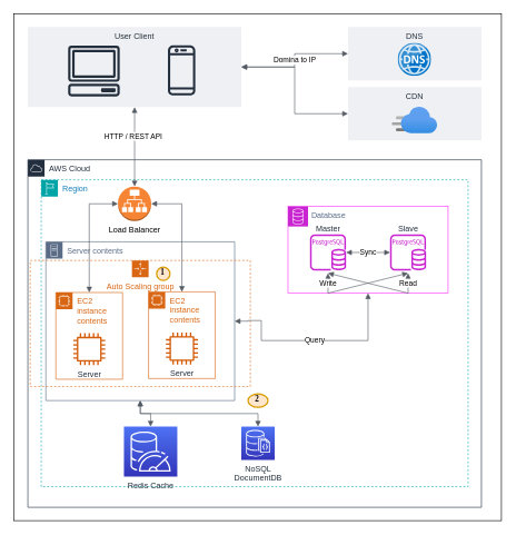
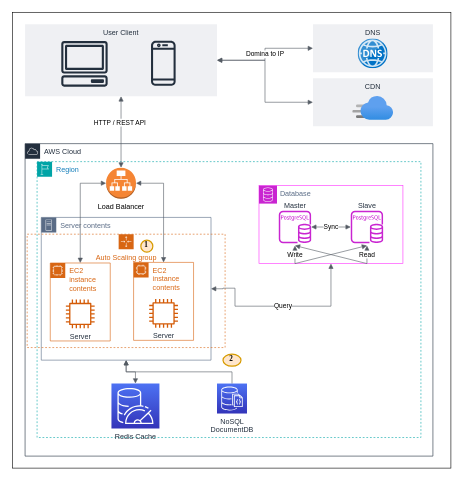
  <mxCell id="0" />
  <mxCell id="1" parent="0" />
  <mxCell id="2" value="Server contents" style="points=[[0,0],[0.25,0],[0.5,0],[0.75,0],[1,0],[1,0.25],[1,0.5],[1,0.75],[1,1],[0.75,1],[0.5,1],[0.25,1],[0,1],[0,0.75],[0,0.5],[0,0.25]];outlineConnect=0;gradientColor=none;html=1;whiteSpace=wrap;fontSize=12;fontStyle=0;container=1;pointerEvents=0;collapsible=0;recursiveResize=0;shape=mxgraph.aws4.group;grIcon=mxgraph.aws4.group_on_premise;strokeColor=#5A6C86;fillColor=none;verticalAlign=top;align=left;spacingLeft=30;fontColor=#5A6C86;dashed=0;" parent="1" vertex="1"><mxGeometry x="68" y="362" width="283" height="238" as="geometry" /></mxCell>
  <mxCell id="3" value="User Client" style="fillColor=#EFF0F3;strokeColor=none;dashed=0;verticalAlign=top;fontStyle=0;fontColor=#232F3D;whiteSpace=wrap;html=1;" parent="1" vertex="1"><mxGeometry x="41" y="40" width="320" height="120" as="geometry" /></mxCell>
  <mxCell id="4" value="DNS" style="fillColor=#EFF0F3;strokeColor=none;dashed=0;verticalAlign=top;fontStyle=0;fontColor=#232F3D;whiteSpace=wrap;html=1;" parent="1" vertex="1"><mxGeometry x="521" y="40" width="200" height="80" as="geometry" /></mxCell>
  <mxCell id="5" value="" style="image;sketch=0;aspect=fixed;html=1;points=[];align=center;fontSize=12;image=img/lib/mscae/DNS.svg;" parent="1" vertex="1"><mxGeometry x="596" y="64" width="50" height="50" as="geometry" /></mxCell>
  <mxCell id="6" value="" style="sketch=0;outlineConnect=0;fontColor=#232F3E;gradientColor=none;fillColor=#232F3D;strokeColor=none;dashed=0;verticalLabelPosition=bottom;verticalAlign=top;align=center;html=1;fontSize=12;fontStyle=0;aspect=fixed;pointerEvents=1;shape=mxgraph.aws4.mobile_client;" parent="1" vertex="1"><mxGeometry x="251" y="66" width="41" height="78" as="geometry" /></mxCell>
  <mxCell id="7" value="" style="sketch=0;outlineConnect=0;fontColor=#232F3E;gradientColor=none;fillColor=#232F3D;strokeColor=none;dashed=0;verticalLabelPosition=bottom;verticalAlign=top;align=center;html=1;fontSize=12;fontStyle=0;aspect=fixed;pointerEvents=1;shape=mxgraph.aws4.client;" parent="1" vertex="1"><mxGeometry x="101" y="68" width="78" height="76" as="geometry" /></mxCell>
  <mxCell id="8" value="AWS Cloud" style="points=[[0,0],[0.25,0],[0.5,0],[0.75,0],[1,0],[1,0.25],[1,0.5],[1,0.75],[1,1],[0.75,1],[0.5,1],[0.25,1],[0,1],[0,0.75],[0,0.5],[0,0.25]];outlineConnect=0;gradientColor=none;html=1;whiteSpace=wrap;fontSize=12;fontStyle=0;container=1;pointerEvents=0;collapsible=0;recursiveResize=0;shape=mxgraph.aws4.group;grIcon=mxgraph.aws4.group_aws_cloud;strokeColor=#232F3E;fillColor=none;verticalAlign=top;align=left;spacingLeft=30;fontColor=#232F3E;dashed=0;" parent="1" vertex="1"><mxGeometry x="41" y="239" width="680" height="521" as="geometry" /></mxCell>
  <mxCell id="9" value="Region" style="points=[[0,0],[0.25,0],[0.5,0],[0.75,0],[1,0],[1,0.25],[1,0.5],[1,0.75],[1,1],[0.75,1],[0.5,1],[0.25,1],[0,1],[0,0.75],[0,0.5],[0,0.25]];outlineConnect=0;gradientColor=none;html=1;whiteSpace=wrap;fontSize=12;fontStyle=0;container=1;pointerEvents=0;collapsible=0;recursiveResize=0;shape=mxgraph.aws4.group;grIcon=mxgraph.aws4.group_region;strokeColor=#00A4A6;fillColor=none;verticalAlign=top;align=left;spacingLeft=30;fontColor=#147EBA;dashed=1;" parent="8" vertex="1"><mxGeometry x="20" y="30" width="640" height="460" as="geometry" /></mxCell>
  <mxCell id="10" value="Auto Scaling group" style="points=[[0,0],[0.25,0],[0.5,0],[0.75,0],[1,0],[1,0.25],[1,0.5],[1,0.75],[1,1],[0.75,1],[0.5,1],[0.25,1],[0,1],[0,0.75],[0,0.5],[0,0.25]];outlineConnect=0;gradientColor=none;html=1;whiteSpace=wrap;fontSize=12;fontStyle=0;container=1;pointerEvents=0;collapsible=0;recursiveResize=0;shape=mxgraph.aws4.groupCenter;grIcon=mxgraph.aws4.group_auto_scaling_group;grStroke=1;strokeColor=#D86613;fillColor=none;verticalAlign=top;align=center;fontColor=#D86613;dashed=1;spacingTop=25;" parent="9" vertex="1"><mxGeometry x="-16.5" y="121" width="330" height="189" as="geometry" /></mxCell>
  <mxCell id="11" value="1" style="ellipse;whiteSpace=wrap;html=1;aspect=fixed;strokeWidth=2;fontFamily=Tahoma;spacingBottom=4;spacingRight=2;strokeColor=#d79b00;fillColor=#ffe6cc;fontStyle=1" parent="10" vertex="1"><mxGeometry x="189.5" y="10" width="20" height="20" as="geometry" /></mxCell>
  <mxCell id="12" value="EC2 instance contents" style="points=[[0,0],[0.25,0],[0.5,0],[0.75,0],[1,0],[1,0.25],[1,0.5],[1,0.75],[1,1],[0.75,1],[0.5,1],[0.25,1],[0,1],[0,0.75],[0,0.5],[0,0.25]];outlineConnect=0;gradientColor=none;html=1;whiteSpace=wrap;fontSize=12;fontStyle=0;container=1;pointerEvents=0;collapsible=0;recursiveResize=0;shape=mxgraph.aws4.group;grIcon=mxgraph.aws4.group_ec2_instance_contents;strokeColor=#D86613;fillColor=none;verticalAlign=top;align=left;spacingLeft=30;fontColor=#D86613;dashed=0;" parent="9" vertex="1"><mxGeometry x="22" y="169" width="100" height="130" as="geometry" /></mxCell>
  <mxCell id="13" value="Server" style="sketch=0;outlineConnect=0;fontColor=#232F3E;gradientColor=none;fillColor=#D45B07;strokeColor=none;dashed=0;verticalLabelPosition=bottom;verticalAlign=top;align=center;html=1;fontSize=12;fontStyle=0;aspect=fixed;pointerEvents=1;shape=mxgraph.aws4.instance2;" parent="12" vertex="1"><mxGeometry x="26.0" y="61" width="48" height="48" as="geometry" /></mxCell>
  <mxCell id="14" value="&lt;div style=&quot;&quot;&gt;&lt;span style=&quot;background-color: initial;&quot;&gt;&amp;nbsp; &amp;nbsp; &amp;nbsp; &amp;nbsp; &amp;nbsp; Database&lt;/span&gt;&lt;/div&gt;" style="fillColor=none;strokeColor=#FF33FF;verticalAlign=top;fontStyle=0;fontColor=#5A6C86;whiteSpace=wrap;html=1;align=left;" parent="9" vertex="1"><mxGeometry x="370" y="40" width="240" height="130" as="geometry" /></mxCell>
  <mxCell id="15" value="" style="sketch=0;points=[[0,0,0],[0.25,0,0],[0.5,0,0],[0.75,0,0],[1,0,0],[0,1,0],[0.25,1,0],[0.5,1,0],[0.75,1,0],[1,1,0],[0,0.25,0],[0,0.5,0],[0,0.75,0],[1,0.25,0],[1,0.5,0],[1,0.75,0]];outlineConnect=0;fontColor=#232F3E;fillColor=#C925D1;strokeColor=#ffffff;dashed=0;verticalLabelPosition=bottom;verticalAlign=top;align=center;html=1;fontSize=12;fontStyle=0;aspect=fixed;shape=mxgraph.aws4.resourceIcon;resIcon=mxgraph.aws4.database;" parent="9" vertex="1"><mxGeometry x="370" y="40" width="30" height="30" as="geometry" /></mxCell>
  <mxCell id="16" value="Master" style="sketch=0;outlineConnect=0;fontColor=#232F3E;gradientColor=none;fillColor=#C925D1;strokeColor=none;dashed=0;verticalLabelPosition=top;verticalAlign=bottom;align=center;html=1;fontSize=12;fontStyle=0;aspect=fixed;pointerEvents=1;shape=mxgraph.aws4.rds_postgresql_instance;labelPosition=center;" parent="9" vertex="1"><mxGeometry x="403" y="82" width="54" height="54" as="geometry" /></mxCell>
  <mxCell id="17" value="Load Balancer" style="outlineConnect=0;dashed=0;verticalLabelPosition=bottom;verticalAlign=top;align=center;html=1;shape=mxgraph.aws3.application_load_balancer;fillColor=#F58534;gradientColor=none;" parent="9" vertex="1"><mxGeometry x="115.08" y="10" width="49.83" height="52" as="geometry" /></mxCell>
  <mxCell id="18" value="EC2 instance contents" style="points=[[0,0],[0.25,0],[0.5,0],[0.75,0],[1,0],[1,0.25],[1,0.5],[1,0.75],[1,1],[0.75,1],[0.5,1],[0.25,1],[0,1],[0,0.75],[0,0.5],[0,0.25]];outlineConnect=0;gradientColor=none;html=1;whiteSpace=wrap;fontSize=12;fontStyle=0;container=1;pointerEvents=0;collapsible=0;recursiveResize=0;shape=mxgraph.aws4.group;grIcon=mxgraph.aws4.group_ec2_instance_contents;strokeColor=#D86613;fillColor=none;verticalAlign=top;align=left;spacingLeft=30;fontColor=#D86613;dashed=0;" parent="9" vertex="1"><mxGeometry x="160.91" y="168" width="100" height="130" as="geometry" /></mxCell>
  <mxCell id="19" value="Server" style="sketch=0;outlineConnect=0;fontColor=#232F3E;gradientColor=none;fillColor=#D45B07;strokeColor=none;dashed=0;verticalLabelPosition=bottom;verticalAlign=top;align=center;html=1;fontSize=12;fontStyle=0;aspect=fixed;pointerEvents=1;shape=mxgraph.aws4.instance2;" parent="18" vertex="1"><mxGeometry x="26.0" y="61" width="48" height="48" as="geometry" /></mxCell>
  <mxCell id="20" value="" style="edgeStyle=orthogonalEdgeStyle;html=1;endArrow=block;elbow=vertical;startArrow=block;startFill=1;endFill=1;strokeColor=#545B64;rounded=0;exitX=0;exitY=0.5;exitDx=0;exitDy=0;entryX=0.5;entryY=0;entryDx=0;entryDy=0;exitPerimeter=0;" parent="9" source="17" target="12" edge="1"><mxGeometry width="100" relative="1" as="geometry"><mxPoint x="150" y="-70" as="sourcePoint" /><mxPoint x="149.995" y="20" as="targetPoint" /></mxGeometry></mxCell>
  <mxCell id="21" value="" style="edgeStyle=orthogonalEdgeStyle;html=1;endArrow=block;elbow=vertical;startArrow=block;startFill=1;endFill=1;strokeColor=#545B64;rounded=0;exitX=0.5;exitY=0;exitDx=0;exitDy=0;entryX=1;entryY=0.5;entryDx=0;entryDy=0;entryPerimeter=0;" parent="9" source="18" target="17" edge="1"><mxGeometry width="100" relative="1" as="geometry"><mxPoint x="125.08" y="46" as="sourcePoint" /><mxPoint x="82" y="92" as="targetPoint" /></mxGeometry></mxCell>
  <mxCell id="22" value="Slave" style="sketch=0;outlineConnect=0;fontColor=#232F3E;gradientColor=none;fillColor=#C925D1;strokeColor=none;dashed=0;verticalLabelPosition=top;verticalAlign=bottom;align=center;html=1;fontSize=12;fontStyle=0;aspect=fixed;pointerEvents=1;shape=mxgraph.aws4.rds_postgresql_instance;labelPosition=center;" parent="9" vertex="1"><mxGeometry x="523" y="82" width="54" height="54" as="geometry" /></mxCell>
  <mxCell id="23" value="Sync" style="edgeStyle=orthogonalEdgeStyle;html=1;endArrow=block;elbow=vertical;startArrow=block;startFill=1;endFill=1;strokeColor=#545B64;rounded=0;" parent="9" source="16" target="22" edge="1"><mxGeometry width="100" relative="1" as="geometry"><mxPoint x="250" y="70" as="sourcePoint" /><mxPoint x="350" y="70" as="targetPoint" /></mxGeometry></mxCell>
  <mxCell id="24" value="" style="html=1;endArrow=block;elbow=vertical;startArrow=none;endFill=1;strokeColor=#545B64;rounded=0;exitX=0.25;exitY=1;exitDx=0;exitDy=0;" parent="9" source="14" edge="1"><mxGeometry width="100" relative="1" as="geometry"><mxPoint x="250" y="70" as="sourcePoint" /><mxPoint x="550" y="140" as="targetPoint" /></mxGeometry></mxCell>
  <mxCell id="25" value="Write" style="edgeStyle=orthogonalEdgeStyle;html=1;endArrow=block;elbow=vertical;startArrow=none;endFill=1;strokeColor=#545B64;rounded=0;exitX=0.25;exitY=1;exitDx=0;exitDy=0;" parent="9" source="14" edge="1"><mxGeometry width="100" relative="1" as="geometry"><mxPoint x="250" y="70" as="sourcePoint" /><mxPoint x="430" y="140" as="targetPoint" /><Array as="points"><mxPoint x="430" y="140" /><mxPoint x="430" y="140" /></Array></mxGeometry></mxCell>
  <mxCell id="26" value="Redis Cache" style="sketch=0;points=[[0,0,0],[0.25,0,0],[0.5,0,0],[0.75,0,0],[1,0,0],[0,1,0],[0.25,1,0],[0.5,1,0],[0.75,1,0],[1,1,0],[0,0.25,0],[0,0.5,0],[0,0.75,0],[1,0.25,0],[1,0.5,0],[1,0.75,0]];outlineConnect=0;fontColor=#232F3E;gradientColor=#4D72F3;gradientDirection=north;fillColor=#3334B9;strokeColor=#ffffff;dashed=0;verticalLabelPosition=bottom;verticalAlign=top;align=center;html=1;fontSize=12;fontStyle=0;aspect=fixed;shape=mxgraph.aws4.resourceIcon;resIcon=mxgraph.aws4.memorydb_for_redis;" parent="9" vertex="1"><mxGeometry x="124" y="370" width="80" height="75" as="geometry" /></mxCell>
  <mxCell id="27" value="NoSQL&lt;br&gt;DocumentDB" style="sketch=0;points=[[0,0,0],[0.25,0,0],[0.5,0,0],[0.75,0,0],[1,0,0],[0,1,0],[0.25,1,0],[0.5,1,0],[0.75,1,0],[1,1,0],[0,0.25,0],[0,0.5,0],[0,0.75,0],[1,0.25,0],[1,0.5,0],[1,0.75,0]];outlineConnect=0;fontColor=#232F3E;gradientColor=#4D72F3;gradientDirection=north;fillColor=#3334B9;strokeColor=#ffffff;dashed=0;verticalLabelPosition=bottom;verticalAlign=top;align=center;html=1;fontSize=12;fontStyle=0;aspect=fixed;shape=mxgraph.aws4.resourceIcon;resIcon=mxgraph.aws4.documentdb_with_mongodb_compatibility;" parent="9" vertex="1"><mxGeometry x="300" y="370" width="50" height="50" as="geometry" /></mxCell>
  <mxCell id="28" value="2" style="ellipse;whiteSpace=wrap;html=1;aspect=fixed;strokeWidth=2;fontFamily=Tahoma;spacingBottom=4;spacingRight=2;strokeColor=#d79b00;fillColor=#ffe6cc;fontStyle=1" parent="9" vertex="1"><mxGeometry x="310" y="321" width="30" height="20" as="geometry" /></mxCell>
  <mxCell id="29" value="Domina to IP" style="edgeStyle=orthogonalEdgeStyle;html=1;endArrow=block;elbow=vertical;startArrow=block;startFill=1;endFill=1;strokeColor=#545B64;rounded=0;exitX=1;exitY=0.5;exitDx=0;exitDy=0;entryX=0;entryY=0.5;entryDx=0;entryDy=0;" parent="1" source="3" target="4" edge="1"><mxGeometry width="100" relative="1" as="geometry"><mxPoint x="501" y="220" as="sourcePoint" /><mxPoint x="601" y="220" as="targetPoint" /></mxGeometry></mxCell>
  <mxCell id="30" value="" style="edgeStyle=orthogonalEdgeStyle;html=1;endArrow=block;elbow=vertical;startArrow=block;startFill=1;endFill=1;strokeColor=#545B64;rounded=0;exitX=0.5;exitY=1;exitDx=0;exitDy=0;entryX=0.5;entryY=0;entryDx=0;entryDy=0;entryPerimeter=0;" parent="1" source="3" target="17" edge="1"><mxGeometry width="100" relative="1" as="geometry"><mxPoint x="471" y="270" as="sourcePoint" /><mxPoint x="571" y="270" as="targetPoint" /></mxGeometry></mxCell>
  <mxCell id="31" value="HTTP / REST API" style="edgeLabel;html=1;align=center;verticalAlign=middle;resizable=0;points=[];" parent="30" vertex="1" connectable="0"><mxGeometry x="-0.261" y="-2" relative="1" as="geometry"><mxPoint as="offset" /></mxGeometry></mxCell>
  <mxCell id="32" value="" style="html=1;endArrow=block;elbow=vertical;startArrow=none;endFill=1;strokeColor=#545B64;rounded=0;exitX=0.75;exitY=1;exitDx=0;exitDy=0;" parent="1" source="14" edge="1"><mxGeometry width="100" relative="1" as="geometry"><mxPoint x="501" y="449" as="sourcePoint" /><mxPoint x="491" y="409" as="targetPoint" /></mxGeometry></mxCell>
  <mxCell id="33" value="Read" style="html=1;endArrow=block;elbow=vertical;startArrow=none;endFill=1;strokeColor=#545B64;rounded=0;" parent="1" edge="1"><mxGeometry width="100" relative="1" as="geometry"><mxPoint x="611" y="439" as="sourcePoint" /><mxPoint x="611" y="409" as="targetPoint" /></mxGeometry></mxCell>
  <mxCell id="34" value="CDN" style="fillColor=#EFF0F3;strokeColor=none;dashed=0;verticalAlign=top;fontStyle=0;fontColor=#232F3D;whiteSpace=wrap;html=1;" parent="1" vertex="1"><mxGeometry x="521" y="130" width="200" height="80" as="geometry" /></mxCell>
  <mxCell id="35" value="" style="aspect=fixed;html=1;points=[];align=center;image;fontSize=12;image=img/lib/azure2/networking/CDN_Profiles.svg;" parent="1" vertex="1"><mxGeometry x="587" y="160" width="68" height="40" as="geometry" /></mxCell>
  <mxCell id="36" value="" style="edgeStyle=orthogonalEdgeStyle;html=1;endArrow=block;elbow=vertical;startArrow=block;startFill=1;endFill=1;strokeColor=#545B64;rounded=0;exitX=1;exitY=0.5;exitDx=0;exitDy=0;entryX=0;entryY=0.5;entryDx=0;entryDy=0;" parent="1" source="3" target="34" edge="1"><mxGeometry width="100" relative="1" as="geometry"><mxPoint x="371" y="110" as="sourcePoint" /><mxPoint x="531" y="90" as="targetPoint" /></mxGeometry></mxCell>
  <mxCell id="37" value="Query" style="edgeStyle=orthogonalEdgeStyle;html=1;endArrow=block;elbow=vertical;startArrow=block;startFill=1;endFill=1;strokeColor=#545B64;rounded=0;exitX=1;exitY=0.5;exitDx=0;exitDy=0;entryX=0.5;entryY=1;entryDx=0;entryDy=0;" parent="1" source="2" target="14" edge="1"><mxGeometry x="-0.0" width="100" relative="1" as="geometry"><mxPoint x="143" y="491" as="sourcePoint" /><mxPoint x="570.12" y="449" as="targetPoint" /><Array as="points"><mxPoint x="371" y="481" /><mxPoint x="391" y="480" /><mxPoint x="391" y="510" /><mxPoint x="551" y="510" /></Array><mxPoint as="offset" /></mxGeometry></mxCell>
  <mxCell id="38" value="" style="edgeStyle=orthogonalEdgeStyle;html=1;endArrow=block;elbow=vertical;startArrow=block;startFill=1;endFill=1;strokeColor=#545B64;rounded=0;exitX=0.5;exitY=1;exitDx=0;exitDy=0;entryX=0.5;entryY=0;entryDx=0;entryDy=0;entryPerimeter=0;" parent="1" source="2" target="26" edge="1"><mxGeometry width="100" relative="1" as="geometry"><mxPoint x="143" y="491" as="sourcePoint" /><mxPoint x="193" y="570.5" as="targetPoint" /></mxGeometry></mxCell>
- <mxCell id="39" value="" style="edgeStyle=orthogonalEdgeStyle;html=1;endArrow=block;elbow=vertical;startArrow=block;startFill=1;endFill=1;strokeColor=#545B64;rounded=0;exitX=0.5;exitY=1;exitDx=0;exitDy=0;entryX=0.5;entryY=0;entryDx=0;entryDy=0;entryPerimeter=0;" parent="1" source="2" target="27" edge="1"><mxGeometry width="100" relative="1" as="geometry"><mxPoint x="219.5" y="610" as="sourcePoint" /><mxPoint x="219.5" y="649" as="targetPoint" /></mxGeometry></mxCell>
+ <mxCell id="39" value="" style="edgeStyle=orthogonalEdgeStyle;html=1;endArrow=none;elbow=vertical;startArrow=block;startFill=1;endFill=1;strokeColor=#545B64;rounded=0;exitX=0.5;exitY=1;exitDx=0;exitDy=0;entryX=0.5;entryY=0;entryDx=0;entryDy=0;entryPerimeter=0;" parent="1" source="2" target="27" edge="1"><mxGeometry width="100" relative="1" as="geometry"><mxPoint x="219.5" y="610" as="sourcePoint" /><mxPoint x="219.5" y="649" as="targetPoint" /></mxGeometry></mxCell>
  <mxCell id="40" value="" style="rounded=0;whiteSpace=wrap;html=1;fillColor=none;" vertex="1" parent="1"><mxGeometry x="20" y="20" width="731" height="760" as="geometry" /></mxCell>
